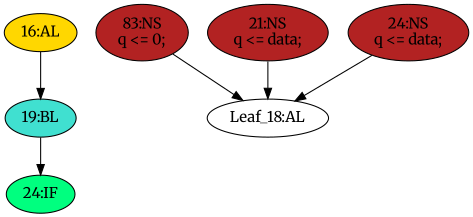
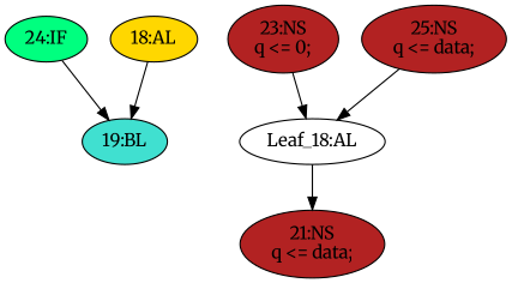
  strict digraph {
    fontname=Merriweather
    node [fillcolor=firebrick fontname=Merriweather statements="[]" style=filled typ=NonblockingSubstitution]
    edge [cond="[]" fontname=Merriweather lineno=None]
    n1 [ast="<pyverilog.vparser.ast.Block object at 0x7fc0b76cecd0>" fillcolor=turquoise label="19:BL" typ=Block]
    n2 [ast="<pyverilog.vparser.ast.IfStatement object at 0x7fc0b76cee90>" fillcolor=springgreen label="24:IF" typ=IfStatement]
-   n3 [ast="<pyverilog.vparser.ast.NonblockingSubstitution object at 0x7fc0b76ce290>" label="83:NS\nq <= 0;" statements="[<pyverilog.vparser.ast.NonblockingSubstitution object at 0x7fc0b76ce290>]"]
+   n3 [ast="<pyverilog.vparser.ast.NonblockingSubstitution object at 0x7fc0b76ce290>" label="23:NS\nq <= 0;" statements="[<pyverilog.vparser.ast.NonblockingSubstitution object at 0x7fc0b76ce290>]"]
    n4 [def_var="['q']" label="Leaf_18:AL" fillcolor="" statements="" style="" typ=""]
    n5 [ast="<pyverilog.vparser.ast.NonblockingSubstitution object at 0x7fc0b7723e10>" label="21:NS\nq <= data;" statements="[<pyverilog.vparser.ast.NonblockingSubstitution object at 0x7fc0b7723e10>]"]
-   n6 [ast="<pyverilog.vparser.ast.NonblockingSubstitution object at 0x7fc0b7731550>" label="24:NS\nq <= data;" statements="[<pyverilog.vparser.ast.NonblockingSubstitution object at 0x7fc0b7731550>]"]
-   n7 [ast="<pyverilog.vparser.ast.Always object at 0x7fc0b7723d10>" clk_sens=False fillcolor=gold label="16:AL" sens="['data']" typ=Always use_var="['load', 'ena', 'data']"]
-   n1 -> n2
+   n6 [ast="<pyverilog.vparser.ast.NonblockingSubstitution object at 0x7fc0b7731550>" label="25:NS\nq <= data;" statements="[<pyverilog.vparser.ast.NonblockingSubstitution object at 0x7fc0b7731550>]"]
+   n7 [ast="<pyverilog.vparser.ast.Always object at 0x7fc0b7723d10>" clk_sens=False fillcolor=gold label="18:AL" sens="['data']" typ=Always use_var="['load', 'ena', 'data']"]
+   n2 -> n1
    n3 -> n4
-   n5 -> n4
+   n4 -> n5
    n6 -> n4
    n7 -> n1
  }
